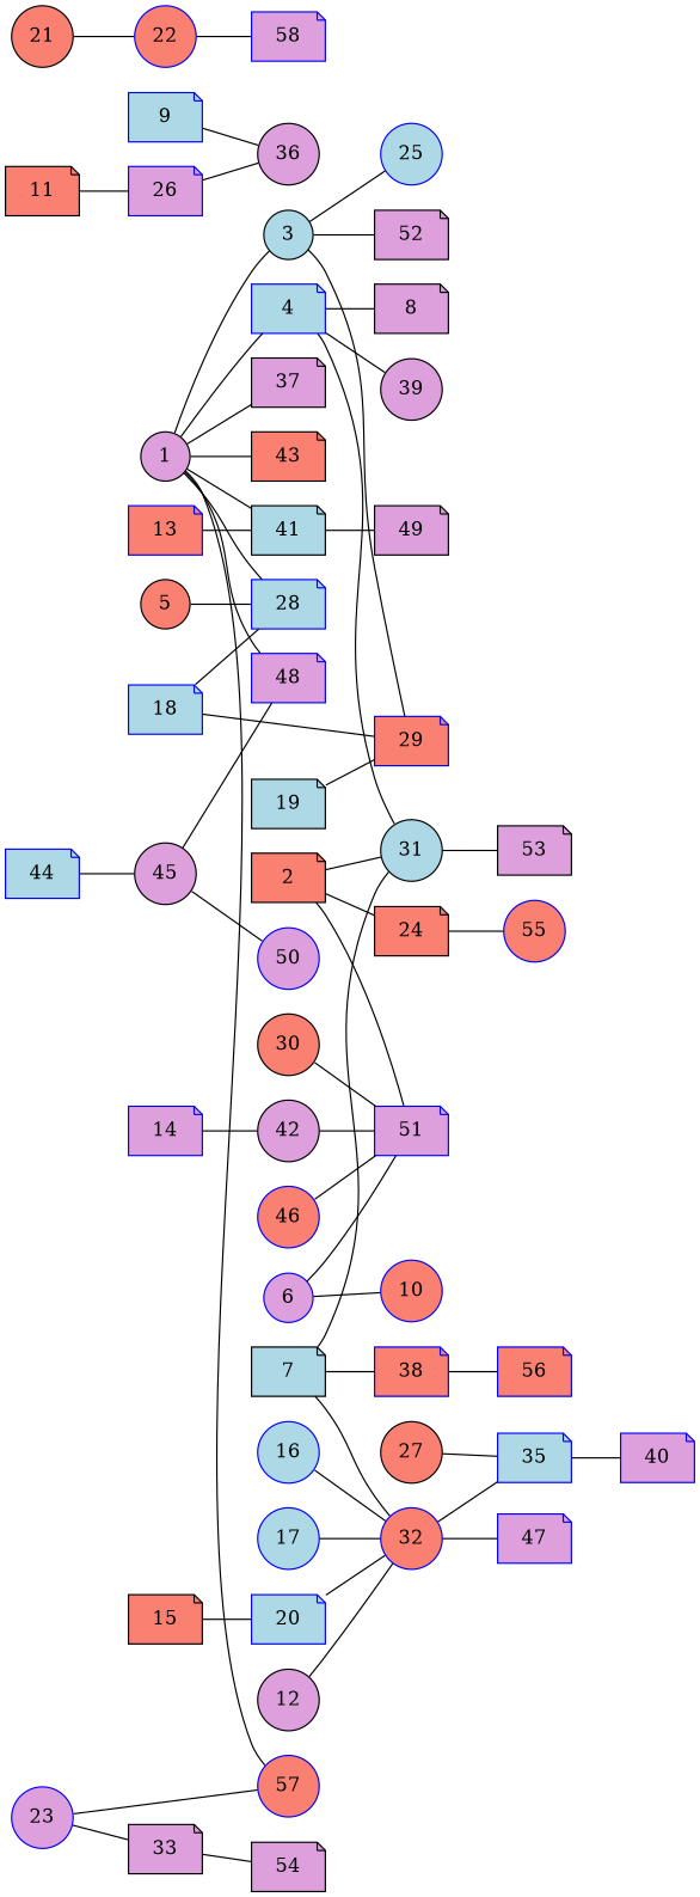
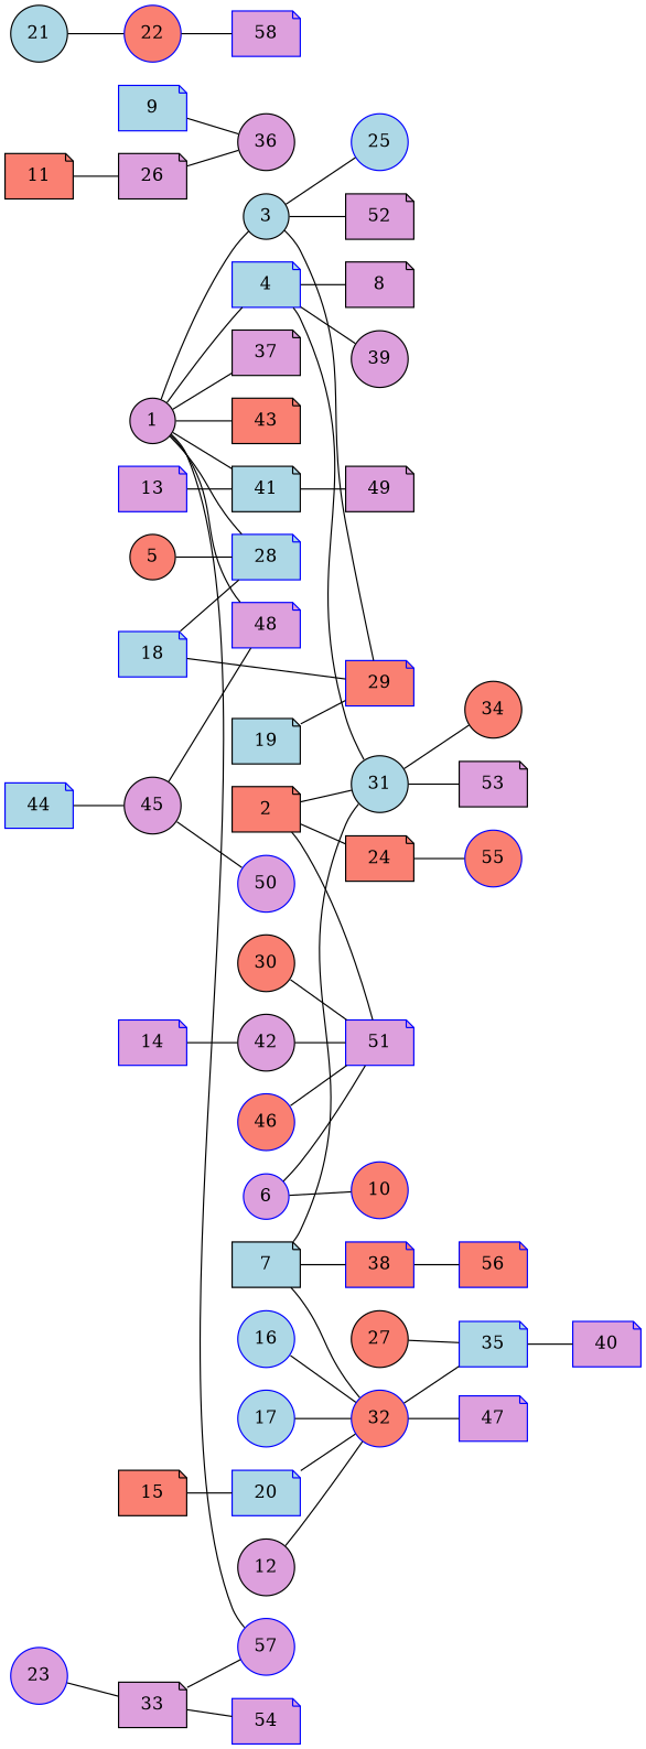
  graph {
    rankdir=LR
    node [color=blue fillcolor=plum shape=note style=filled]
    edge [weight=1.0]
    1 [color=black shape=circle]
    3 [color=black fillcolor=lightblue shape=circle]
    4 [fillcolor=lightblue]
    28 [fillcolor=lightblue]
    37 [color=black]
    41 [color=black fillcolor=lightblue]
    43 [color=black fillcolor=salmon]
    48
-   57 [fillcolor=salmon shape=circle]
+   57 [shape=circle]
    25 [fillcolor=lightblue shape=circle]
    29 [fillcolor=salmon]
    52 [color=black]
    31 [color=black fillcolor=lightblue shape=circle]
    8 [color=black]
    39 [color=black shape=circle]
+   34 [color=black fillcolor=salmon shape=circle]
    53 [color=black]
    49 [color=black]
    2 [color=black fillcolor=salmon]
    24 [color=black fillcolor=salmon]
    51
    55 [fillcolor=salmon shape=circle]
    5 [color=black fillcolor=salmon shape=circle]
    6 [shape=circle]
    10 [fillcolor=salmon shape=circle]
    7 [color=black fillcolor=lightblue]
    32 [fillcolor=salmon shape=circle]
    38 [fillcolor=salmon]
    35 [fillcolor=lightblue]
    47
    56 [fillcolor=salmon]
    9 [fillcolor=lightblue]
    36 [color=black shape=circle]
    11 [color=black fillcolor=salmon]
-   26
+   26 [color=black]
    12 [color=black shape=circle]
-   13 [fillcolor=salmon]
+   13
    42 [color=black shape=circle]
    14
    15 [color=black fillcolor=salmon]
    20 [fillcolor=lightblue]
    16 [fillcolor=lightblue shape=circle]
    17 [fillcolor=lightblue shape=circle]
    18 [fillcolor=lightblue]
    19 [color=black fillcolor=lightblue]
-   21 [color=black fillcolor=salmon shape=circle]
+   21 [color=black fillcolor=lightblue shape=circle]
    22 [fillcolor=salmon shape=circle]
    58
    23 [shape=circle]
    33 [color=black]
-   54 [color=black]
+   54
    27 [color=black fillcolor=salmon shape=circle]
    40
    30 [color=black fillcolor=salmon shape=circle]
    44 [fillcolor=lightblue]
    45 [color=black shape=circle]
    50 [shape=circle]
    46 [fillcolor=salmon shape=circle]
    1 -- 3
    1 -- 4
    1 -- 28
    1 -- 37
    1 -- 41
    1 -- 43
    1 -- 48
    1 -- 57
    3 -- 25
    3 -- 29
    3 -- 52
    4 -- 31
    4 -- 8
    4 -- 39
    41 -- 49
+   31 -- 34
    31 -- 53
    2 -- 31
    2 -- 24
    2 -- 51
    24 -- 55
    5 -- 28
    6 -- 51
    6 -- 10
    7 -- 31
    7 -- 32
    7 -- 38
    32 -- 35
    32 -- 47
    38 -- 56
    35 -- 40
    9 -- 36
    11 -- 26
    26 -- 36
    12 -- 32
    13 -- 41
    42 -- 51
    14 -- 42
    15 -- 20
    20 -- 32
    16 -- 32
    17 -- 32
    18 -- 28
    18 -- 29
    19 -- 29
    21 -- 22
    22 -- 58
    23 -- 33
-   23 -- 57
+   33 -- 57
    33 -- 54
    27 -- 35
    30 -- 51
    44 -- 45
    45 -- 48
    45 -- 50
    46 -- 51
  }
